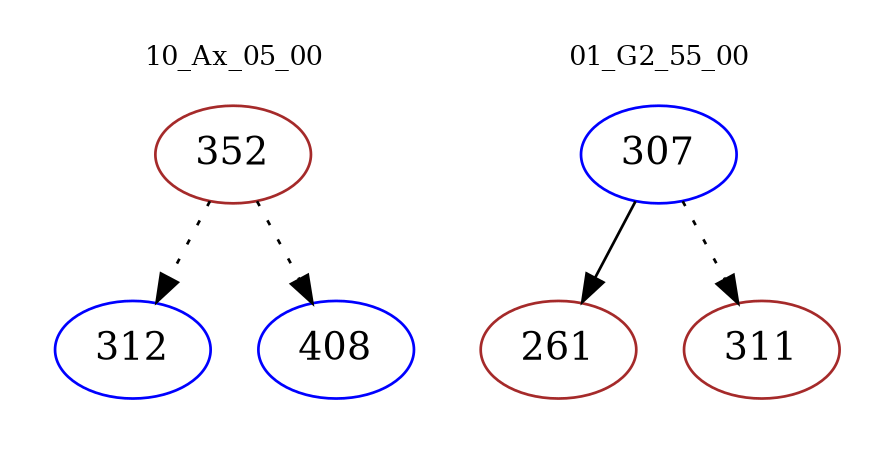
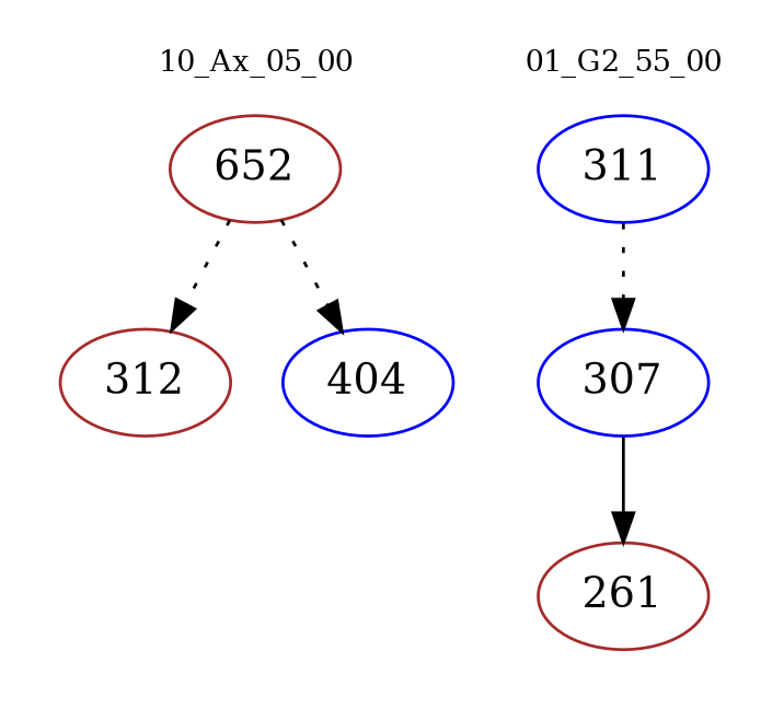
  digraph {
    node [color=blue]
    edge [color=black style=dotted]
-   n1 [color=brown label=352]
-   n2 [label=312]
-   n3 [label=408]
+   n1 [color=brown label=652]
+   n2 [color=brown label=312]
+   n3 [label=404]
    n4 [label=307]
    n5 [color=brown label=261]
-   n6 [color=brown label=311]
+   n6 [label=311]
    subgraph cluster_1 {
      color=white
      fontsize=10
      label="10_Ax_05_00"
      n1
      n2
      n3
    }
    subgraph cluster_2 {
      color=white
      fontsize=10
      label="01_G2_55_00"
      n4
      n5
      n6
    }
    n1 -> n2
    n1 -> n3
    n4 -> n5 [style=solid]
-   n4 -> n6
+   n6 -> n4
  }
